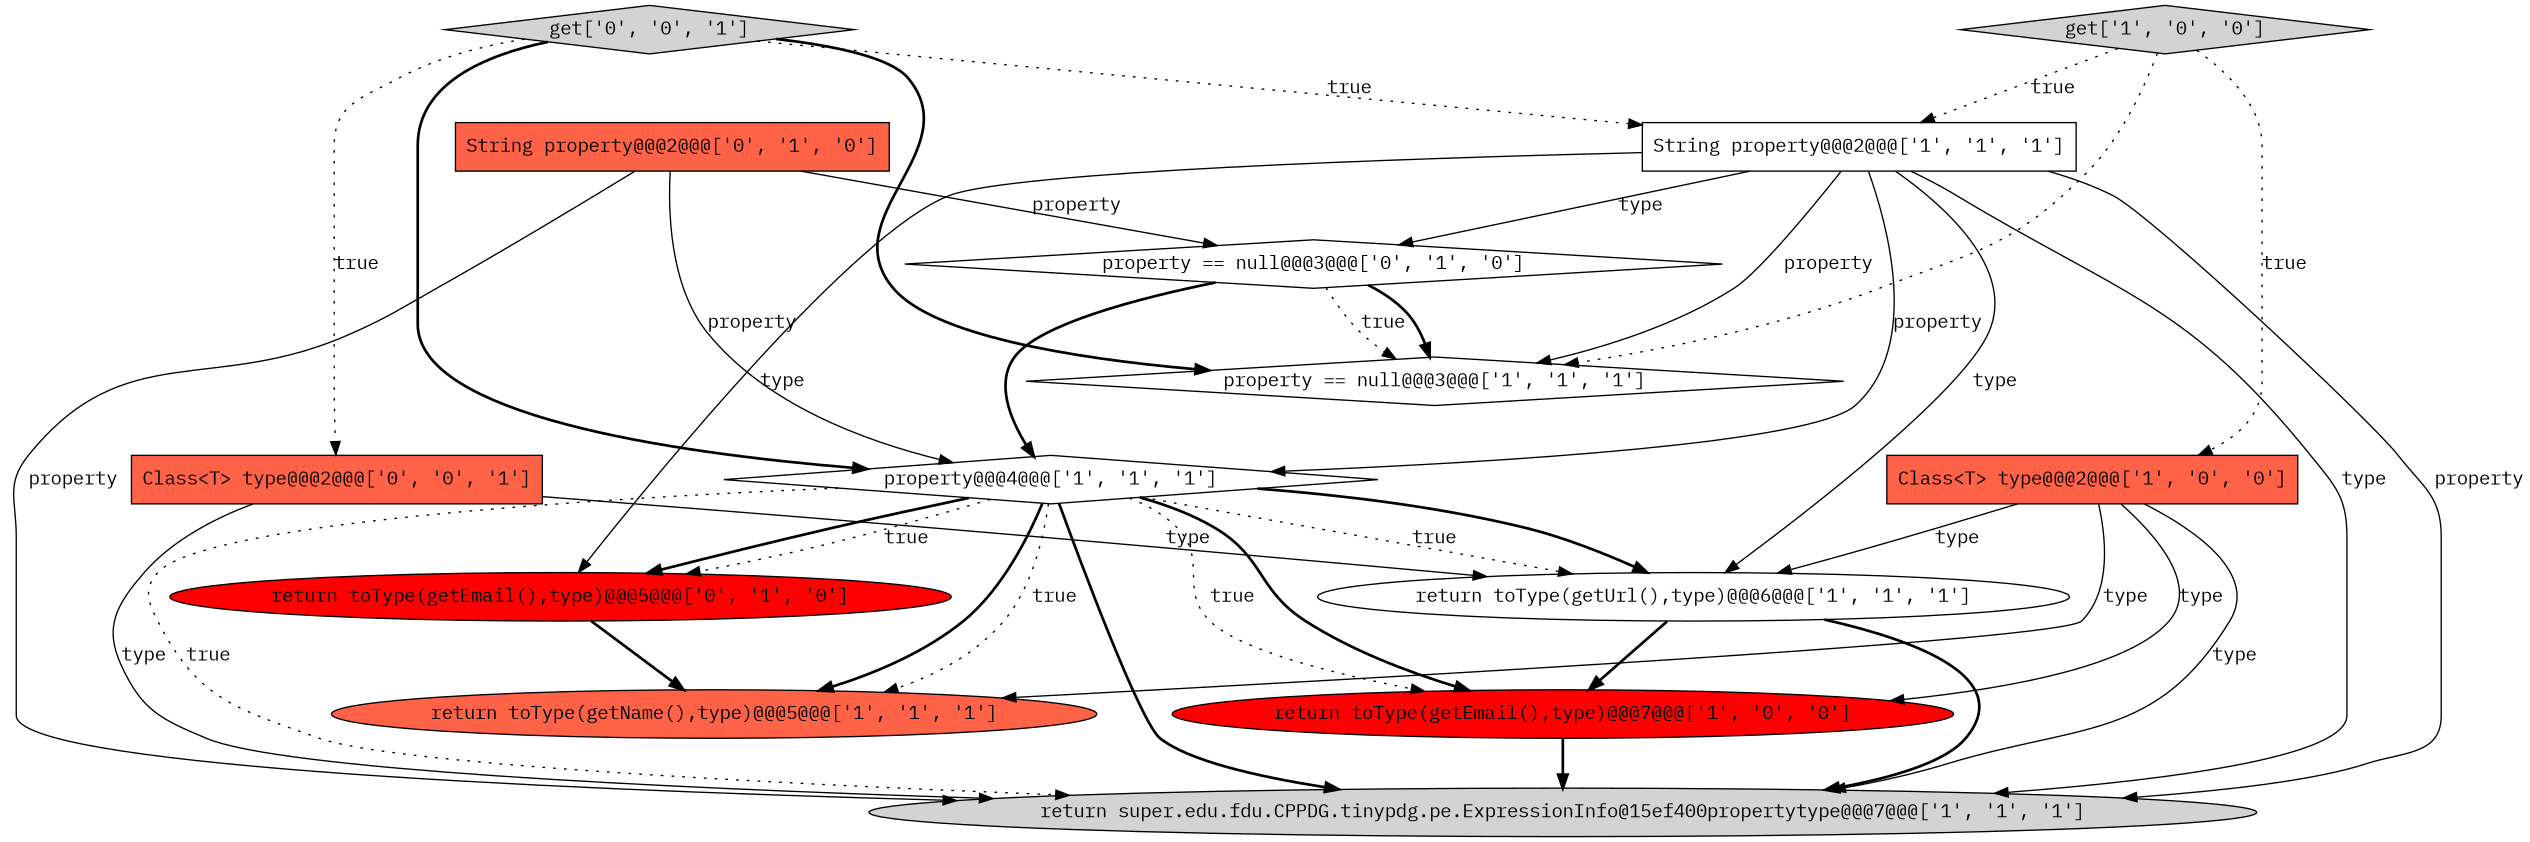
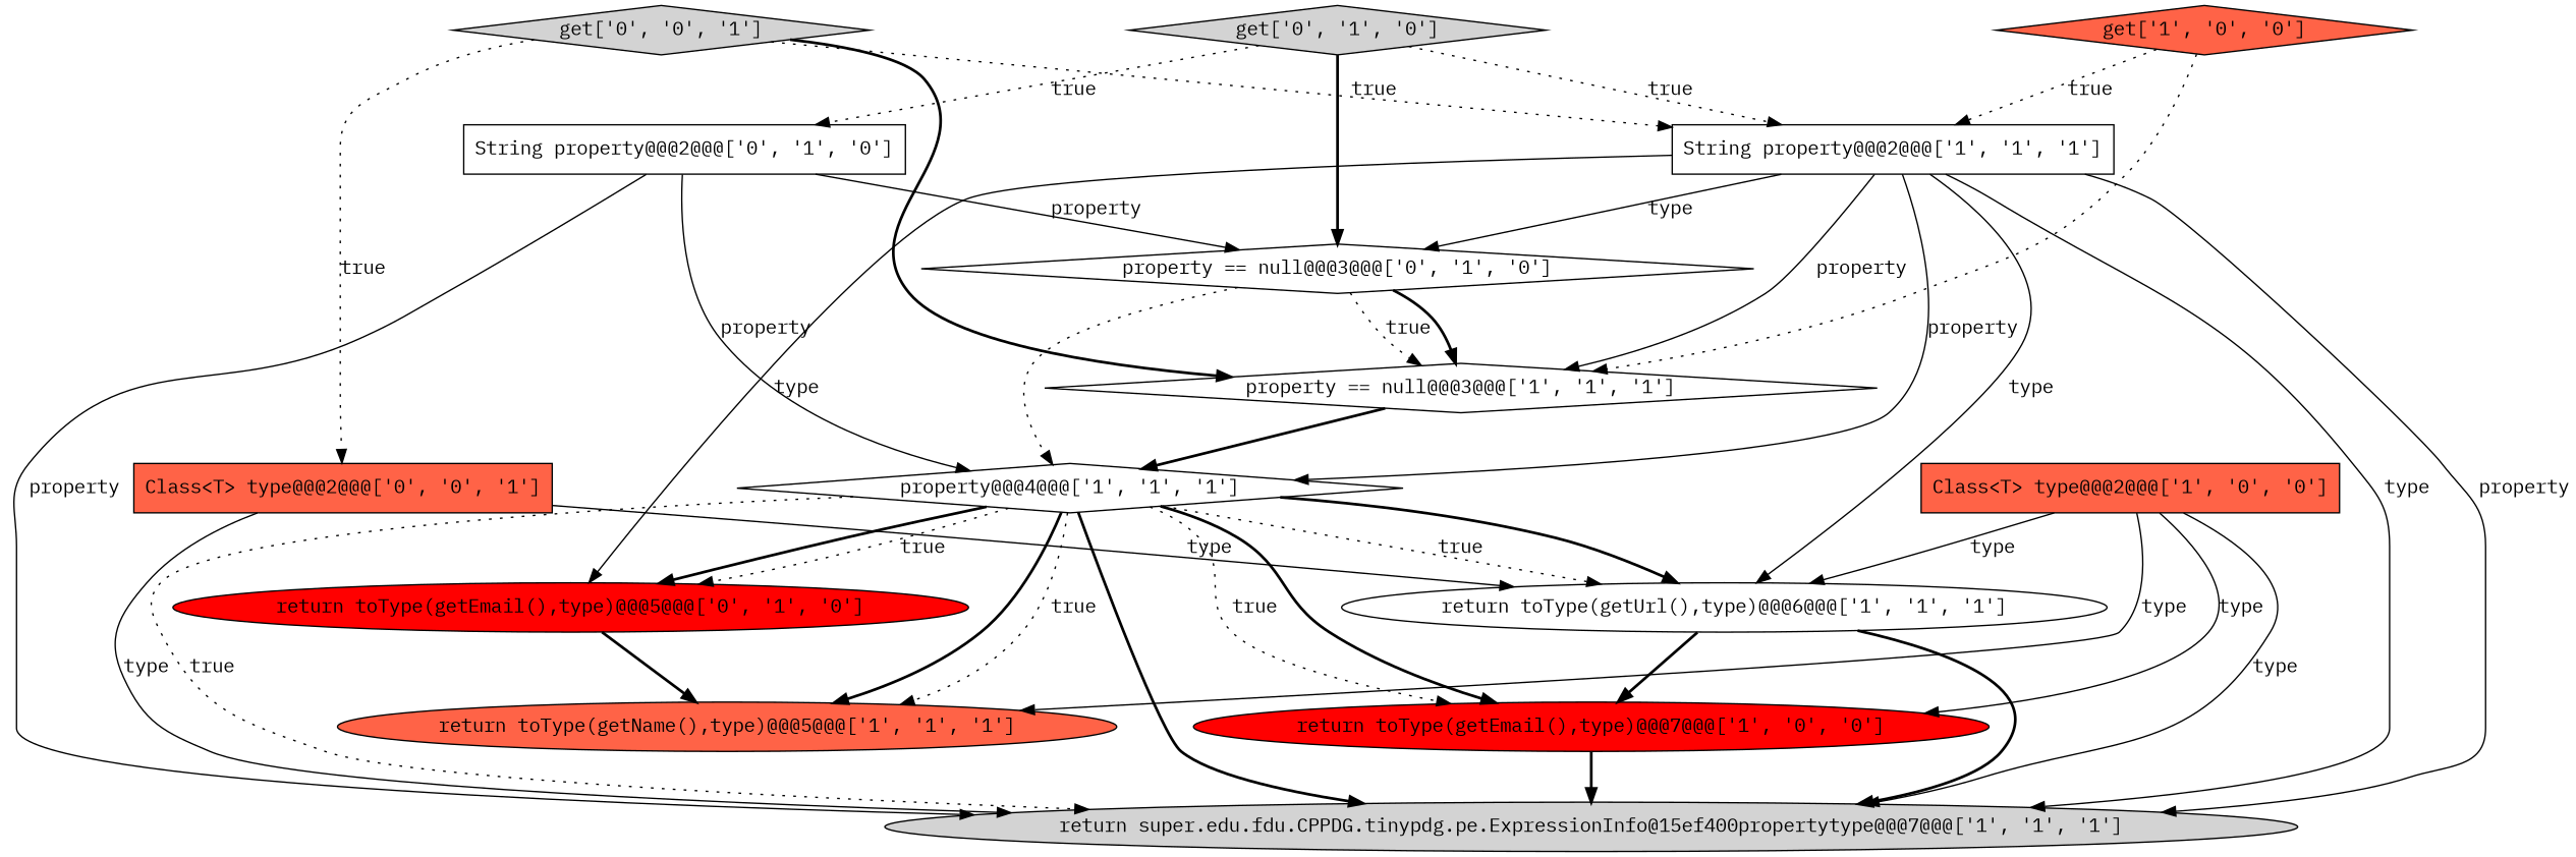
  digraph {
    fontname="IBM Plex Mono"
    node [fillcolor=white fontname="IBM Plex Mono" shape=diamond style=filled]
    edge [fontname="IBM Plex Mono" style=solid]
    n1 [label="property == null@@@3@@@['1', '1', '1']"]
    n2 [label="property@@@4@@@['1', '1', '1']"]
    n3 [fillcolor=lightgray label="return super.edu.fdu.CPPDG.tinypdg.pe.ExpressionInfo@15ef400propertytype@@@7@@@['1', '1', '1']" shape=ellipse]
    n4 [fillcolor=tomato label="return toType(getName(),type)@@@5@@@['1', '1', '1']" shape=ellipse]
    n5 [label="return toType(getUrl(),type)@@@6@@@['1', '1', '1']" shape=ellipse]
    n6 [fillcolor=red label="return toType(getEmail(),type)@@@5@@@['0', '1', '0']" shape=ellipse]
    n7 [fillcolor=red label="return toType(getEmail(),type)@@@7@@@['1', '0', '0']" shape=ellipse]
-   n8 [fillcolor=tomato label="String property@@@2@@@['0', '1', '0']" shape=box]
+   n8 [label="String property@@@2@@@['0', '1', '0']" shape=box]
    n9 [label="property == null@@@3@@@['0', '1', '0']"]
+   n10 [fillcolor=lightgray label="get['0', '1', '0']"]
    n11 [label="String property@@@2@@@['1', '1', '1']" shape=box]
    n12 [fillcolor=tomato label="Class<T> type@@@2@@@['0', '0', '1']" shape=box]
    n13 [fillcolor=lightgray label="get['0', '0', '1']"]
-   n14 [fillcolor=lightgray label="get['1', '0', '0']"]
+   n14 [fillcolor=tomato label="get['1', '0', '0']"]
    n15 [fillcolor=tomato label="Class<T> type@@@2@@@['1', '0', '0']" shape=box]
-   n13 -> n2 [style=bold]
+   n1 -> n2 [style=bold]
    n2 -> n3 [style=bold]
    n2 -> n3 [label=true style=dotted]
    n2 -> n4 [style=bold]
    n2 -> n4 [label=true style=dotted]
    n2 -> n5 [style=bold]
    n2 -> n5 [label=true style=dotted]
    n2 -> n6 [style=bold]
    n2 -> n6 [label=true style=dotted]
    n2 -> n7 [style=bold]
    n2 -> n7 [label=true style=dotted]
    n5 -> n3 [style=bold]
    n5 -> n7 [style=bold]
    n6 -> n4 [style=bold]
    n7 -> n3 [style=bold]
    n8 -> n2 [label=property]
    n8 -> n3 [label=property]
    n8 -> n9 [label=property]
    n9 -> n1 [label=true style=dotted]
    n9 -> n1 [style=bold]
-   n9 -> n2 [style=bold]
+   n9 -> n2 [style=dotted]
+   n10 -> n8 [label=true style=dotted]
+   n10 -> n9 [style=bold]
+   n10 -> n11 [label=true style=dotted]
    n11 -> n1 [label=property]
    n11 -> n2 [label=property]
    n11 -> n3 [label=property]
    n11 -> n3 [label=type]
    n11 -> n5 [label=type]
    n11 -> n6 [label=type]
    n11 -> n9 [label=type]
    n12 -> n3 [label=type]
    n12 -> n5 [label=type]
    n13 -> n1 [style=bold]
    n13 -> n11 [label=true style=dotted]
    n13 -> n12 [label=true style=dotted]
    n14 -> n1 [style=dotted]
    n14 -> n11 [label=true style=dotted]
-   n14 -> n15 [label=true style=dotted]
    n15 -> n3 [label=type]
    n15 -> n4 [label=type]
    n15 -> n5 [label=type]
    n15 -> n7 [label=type]
  }
